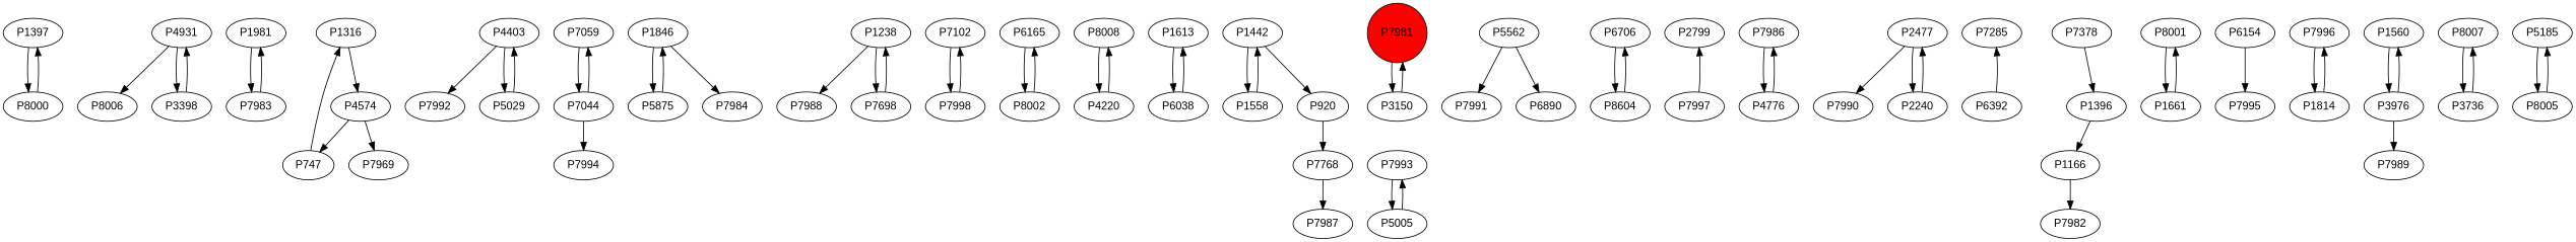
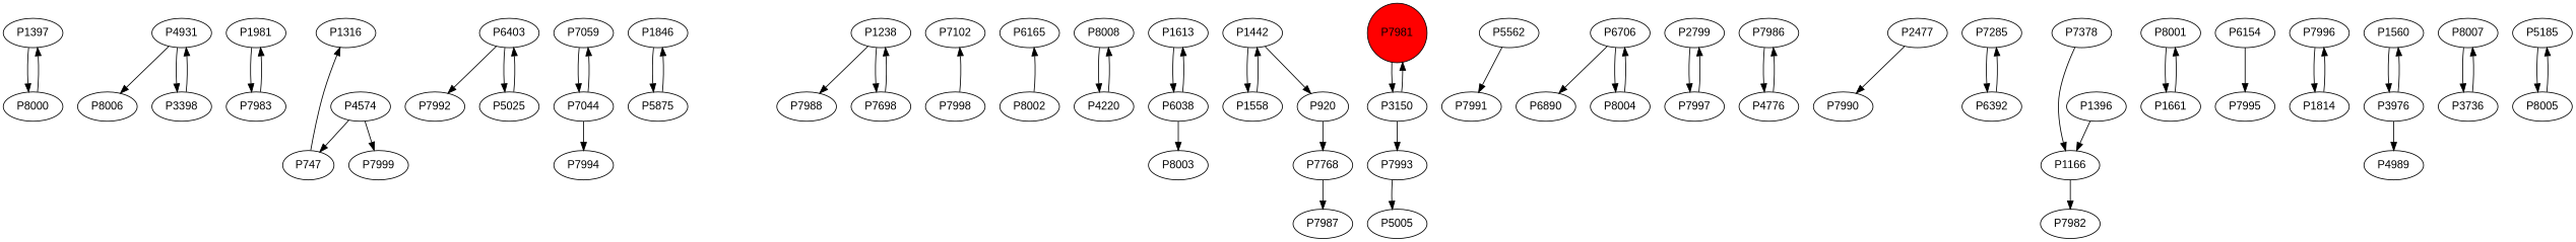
  digraph {
    fontname="Liberation Sans"
    node [fontname="Liberation Sans"]
    edge [fontname="Liberation Sans"]
    P1397
    P8000
    P4931
    P8006
    P3398
    P1981
    P7983
    P1316
    P4574
    P747
-   P7999 [label=P7969]
-   P4403
+   P7999
+   P4403 [label=P6403]
    P7992
-   P5025 [label=P5029]
+   P5025
    P7059
    P7044
    P7994
    P1846
    P5875
-   P7984
    P1238
    P7988
    P7698
    P7102
    P7998
    P6165
    P8002
    P8008
    P4220
    P1613
    P6038
+   P8003
    P7768
    P7987
    P7981 [fillcolor=red shape=circle style=filled]
    P3150
    P5005
    P7993
    P5562
    P6890
    P7991
    P6706
-   P8004 [label=P8604]
+   P8004
    P2799
    P7997
    P7986
    P4776
    P1558
    P1442
    P920
    P2477
    P7990
-   P2240
    n54 [label=P7285]
    P6392
    P1166
    P7982
    P8001
    P1661
    P6154
    P7995
    P7996
    P1814
    P1396
    P7378
    P1560
    P3976
-   P7989
+   P7989 [label=P4989]
    P8007
    P3736
    P5185
    P8005
    P1397 -> P8000
    P8000 -> P1397
    P4931 -> P8006
    P4931 -> P3398
    P3398 -> P4931
    P1981 -> P7983
    P7983 -> P1981
-   P1316 -> P4574
    P4574 -> P747
    P4574 -> P7999
    P747 -> P1316
    P4403 -> P7992
    P4403 -> P5025
    P5025 -> P4403
    P7059 -> P7044
    P7044 -> P7059
    P7044 -> P7994
    P1846 -> P5875
-   P1846 -> P7984
    P5875 -> P1846
    P1238 -> P7988
    P1238 -> P7698
    P7698 -> P1238
-   P7102 -> P7998
    P7998 -> P7102
-   P6165 -> P8002
    P8002 -> P6165
    P8008 -> P4220
    P4220 -> P8008
    P1613 -> P6038
    P6038 -> P1613
+   P6038 -> P8003
    P7768 -> P7987
    P7981 -> P3150
    P3150 -> P7981
-   P5005 -> P7993
+   P3150 -> P7993
    P7993 -> P5005
-   P5562 -> P6890
+   P6706 -> P6890
    P5562 -> P7991
    P6706 -> P8004
    P8004 -> P6706
+   P2799 -> P7997
    P7997 -> P2799
    P7986 -> P4776
    P4776 -> P7986
    P1558 -> P1442
    P1442 -> P1558
    P1442 -> P920
    P920 -> P7768
    P2477 -> P7990
-   P2477 -> P2240
-   P2240 -> P2477
+   n54 -> P6392
    P6392 -> n54
    P1166 -> P7982
    P8001 -> P1661
    P1661 -> P8001
    P6154 -> P7995
    P7996 -> P1814
    P1814 -> P7996
    P1396 -> P1166
-   P7378 -> P1396
+   P7378 -> P1166
    P1560 -> P3976
    P3976 -> P1560
    P3976 -> P7989
    P8007 -> P3736
    P3736 -> P8007
    P5185 -> P8005
    P8005 -> P5185
  }
